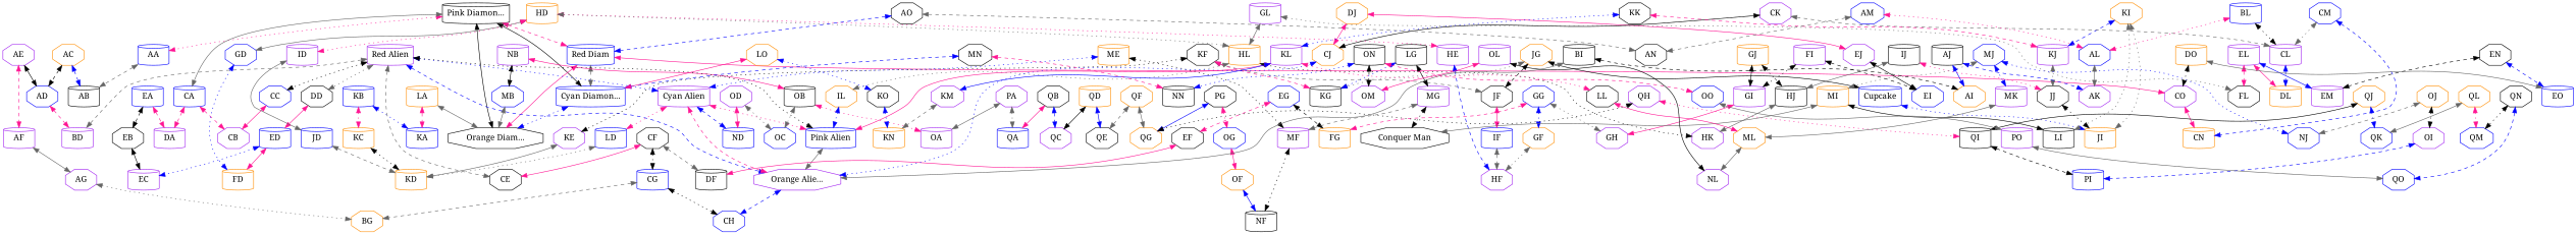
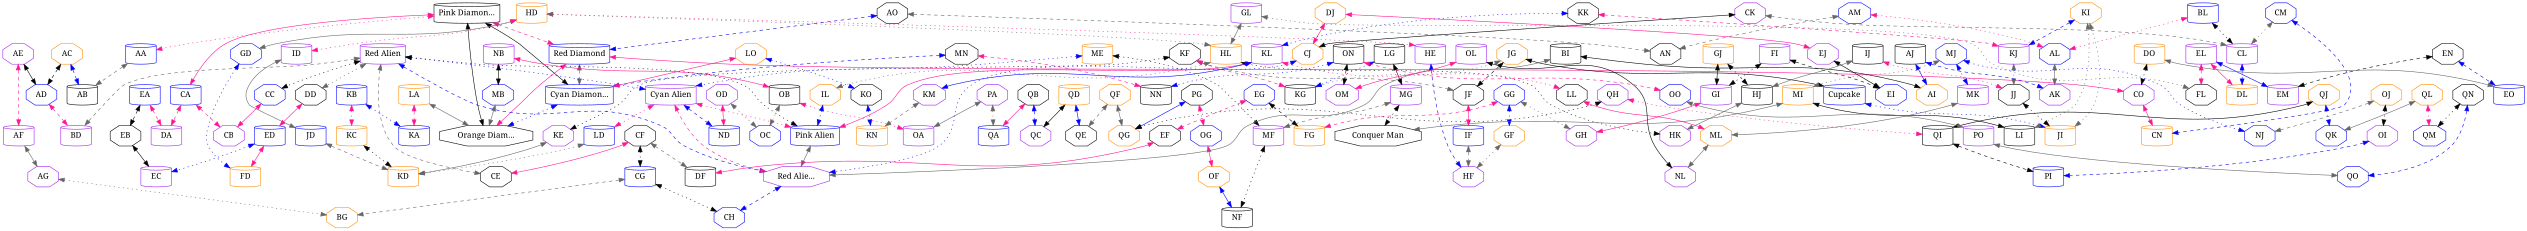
  graph {
    fontname="Noto Serif"
    node [color=purple fontname="Noto Serif" shape=octagon]
    edge [color=gray40 dir=both fontname="Noto Serif" style=dotted]
    n1 [color=blue label=AA shape=cylinder]
    n2 [color=black label=AB shape=cylinder]
    n3 [color=black label="Pink Diamon..." shape=cylinder]
    n4 [color=blue label=CA shape=cylinder]
    n5 [color=black label="Orange Diam..."]
-   n6 [color=blue label="Red Diam" shape=cylinder]
+   n6 [color=blue label="Red Diamond" shape=cylinder]
    n7 [color=blue label="Cyan Diamon..." shape=cylinder]
    n8 [label=DA shape=cylinder]
    n9 [label=CB]
    n10 [label=CO]
    n11 [color=blue label=EA shape=cylinder]
    n12 [color=black label=EB]
    n13 [label=EC shape=cylinder]
    n14 [color=blue label=KA shape=cylinder]
    n15 [color=darkorange label=LA shape=cylinder]
    n16 [label=OA shape=cylinder]
    n17 [label=PA]
    n18 [color=blue label=QA shape=cylinder]
    n19 [color=blue label=KB shape=cylinder]
    n20 [color=darkorange label=KC shape=cylinder]
    n21 [color=darkorange label=KD shape=cylinder]
    n22 [color=blue label=MB]
    n23 [label=NB shape=cylinder]
    n24 [color=black label=OB shape=cylinder]
    n25 [color=blue label=OC]
    n26 [color=black label=QB]
    n27 [label=QC]
    n28 [color=darkorange label=AC]
    n29 [color=blue label=AD]
    n30 [label=BD shape=cylinder]
    n31 [color=blue label=CC]
    n32 [label="Red Alien" shape=cylinder]
    n33 [color=black label=DD]
    n34 [label="Cyan Alien" shape=cylinder]
    n35 [color=black label=CE]
-   n36 [label="Orange Alie..."]
+   n36 [label="Red Alie..."]
    n37 [color=blue label="Pink Alien" shape=cylinder]
    n38 [color=blue label=ED shape=cylinder]
    n39 [color=blue label=LD shape=cylinder]
    n40 [color=blue label=ND shape=cylinder]
    n41 [color=blue label=CH]
    n42 [color=darkorange label=FD shape=cylinder]
    n43 [color=blue label=GD]
    n44 [color=darkorange label=HD shape=cylinder]
    n45 [label=ID shape=cylinder]
    n46 [label=HE shape=cylinder]
    n47 [color=darkorange label=HL shape=cylinder]
    n48 [color=blue label=JD shape=cylinder]
    n49 [label=HF]
    n50 [label=HK]
    n51 [color=darkorange label=IL]
    n52 [label=OD]
    n53 [color=darkorange label=QD shape=cylinder]
    n54 [color=black label=QE]
    n55 [label=AE]
    n56 [label=AF shape=cylinder]
    n57 [label=AG]
    n58 [label=KE]
    n59 [color=darkorange label=ME shape=cylinder]
    n60 [label=MF shape=cylinder]
    n61 [color=black label=NF shape=cylinder]
    n62 [color=darkorange label=BG]
    n63 [color=black label=CF]
    n64 [color=black label=DF shape=cylinder]
    n65 [color=blue label=CG shape=cylinder]
    n66 [color=black label=EF]
    n67 [color=darkorange label=GF]
    n68 [color=blue label=IF shape=cylinder]
    n69 [color=black label=JF]
    n70 [color=black label=KF]
    n71 [color=black label=KG shape=cylinder]
    n72 [color=darkorange label=OF]
    n73 [color=darkorange label=QF]
    n74 [color=darkorange label=QG]
    n75 [color=blue label=EG]
    n76 [color=darkorange label=FG shape=cylinder]
    n77 [color=blue label=GG]
    n78 [label=GH]
    n79 [color=darkorange label=JG]
    n80 [color=blue label=Cupcake shape=cylinder]
    n81 [color=darkorange label=JI shape=cylinder]
    n82 [color=black label=LG shape=cylinder]
    n83 [label=MG shape=cylinder]
    n84 [color=black label="Conquer Man"]
    n85 [color=blue label=OG]
    n86 [color=black label=PG]
    n87 [label=QH]
    n88 [color=black label=QI shape=cylinder]
    n89 [color=blue label=PI shape=cylinder]
    n90 [color=darkorange label=AI]
    n91 [color=black label=BI shape=cylinder]
    n92 [color=blue label=EI]
    n93 [label=FI shape=cylinder]
    n94 [label=GI shape=cylinder]
    n95 [color=darkorange label=KI]
    n96 [color=black label=LI shape=cylinder]
    n97 [label=KJ shape=cylinder]
    n98 [color=black label=JJ]
    n99 [color=darkorange label=MI shape=cylinder]
    n100 [label=OI]
    n101 [color=black label=AJ shape=cylinder]
    n102 [label=AK]
    n103 [color=darkorange label=CJ]
    n104 [color=darkorange label=DJ]
    n105 [label=EJ]
    n106 [color=darkorange label=GJ shape=cylinder]
    n107 [color=black label=HJ shape=cylinder]
    n108 [color=black label=IJ shape=cylinder]
    n109 [color=blue label=MJ]
    n110 [color=blue label=NJ]
    n111 [label=MK shape=cylinder]
    n112 [color=darkorange label=ML]
    n113 [color=darkorange label=OJ]
    n114 [color=darkorange label=QJ]
    n115 [color=blue label=QK]
    n116 [label=CK]
    n117 [label=CL shape=cylinder]
    n118 [color=darkorange label=DL shape=cylinder]
    n119 [color=black label=KK]
    n120 [label=KL shape=cylinder]
    n121 [color=black label=LL]
    n122 [label=KM]
    n123 [label=NL]
    n124 [color=blue label=AL]
    n125 [color=blue label=BL shape=cylinder]
    n126 [label=EL shape=cylinder]
    n127 [color=black label=FL]
    n128 [label=EM shape=cylinder]
    n129 [label=GL shape=cylinder]
    n130 [color=darkorange label=KN shape=cylinder]
    n131 [label=OL shape=cylinder]
    n132 [label=OM]
    n133 [color=darkorange label=QL]
    n134 [color=blue label=QM]
    n135 [color=blue label=AM]
    n136 [color=black label=AN]
    n137 [color=blue label=CM]
    n138 [color=darkorange label=CN shape=cylinder]
    n139 [color=black label=EN]
    n140 [color=blue label=EO shape=cylinder]
    n141 [color=black label=MN]
    n142 [color=black label=NN shape=cylinder]
    n143 [color=black label=ON shape=cylinder]
    n144 [color=blue label=OO]
    n145 [label=PO shape=cylinder]
    n146 [color=black label=QN]
    n147 [color=blue label=QO]
    n148 [color=black label=AO]
    n149 [color=darkorange label=DO shape=cylinder]
    n150 [color=black label=KO]
    n151 [color=darkorange label=LO]
    n1 -- n2 [style=dashed]
    n3 -- n1 [color=deeppink]
-   n3 -- n4 [style=solid]
+   n3 -- n4 [color=deeppink style=solid]
    n3 -- n5 [color=black style=solid]
    n3 -- n6 [color=deeppink style=dashed]
    n3 -- n7 [color=black style=solid]
    n4 -- n8 [color=deeppink style=dashed]
    n4 -- n9 [color=deeppink style=dashed]
    n6 -- n5 [color=deeppink style=solid]
    n6 -- n7 [style=dashed]
    n6 -- n10 [color=deeppink style=solid]
    n7 -- n5 [color=blue]
    n10 -- n138 [color=deeppink style=solid]
    n11 -- n8 [color=deeppink style=dashed]
    n11 -- n12 [color=black style=dashed]
    n12 -- n13 [color=black style=solid]
    n15 -- n5 [style=solid]
    n15 -- n14 [color=deeppink style=dashed]
    n17 -- n16 [style=solid]
    n17 -- n18
    n19 -- n14 [color=blue]
    n19 -- n20 [color=deeppink]
    n20 -- n21 [color=black]
    n22 -- n5 [style=solid]
    n23 -- n22 [color=black style=solid]
    n23 -- n24 [color=deeppink style=solid]
    n24 -- n16 [color=deeppink]
    n24 -- n25
    n26 -- n18 [color=deeppink style=solid]
    n26 -- n27 [color=blue style=dashed]
    n28 -- n2 [color=blue style=dashed]
    n28 -- n29 [color=black style=dashed]
    n29 -- n30 [color=deeppink style=dashed]
    n31 -- n9 [color=deeppink style=solid]
    n32 -- n30 [style=dashed]
    n32 -- n31 [color=black]
    n32 -- n33
    n32 -- n34 [color=blue]
    n32 -- n35 [style=dashed]
    n32 -- n36 [color=blue style=dashed]
    n32 -- n37 [color=black]
    n33 -- n38 [color=deeppink style=solid]
    n34 -- n36 [color=deeppink style=dashed]
    n34 -- n37 [color=deeppink]
    n34 -- n39 [color=deeppink]
    n34 -- n40 [color=blue style=dashed]
    n36 -- n41 [color=blue style=dashed]
    n37 -- n36 [style=solid]
    n38 -- n13 [color=blue]
    n38 -- n42 [color=deeppink style=solid]
    n39 -- n21
    n43 -- n42 [color=blue]
    n44 -- n43 [style=solid]
    n44 -- n45 [color=deeppink]
    n44 -- n46 [color=deeppink]
    n44 -- n47
    n45 -- n48 [style=solid]
    n46 -- n49 [color=blue style=dashed]
    n47 -- n50 [color=black]
    n47 -- n51
    n48 -- n21 [style=dashed]
    n51 -- n37 [color=blue]
    n52 -- n25
    n52 -- n40 [color=deeppink style=solid]
    n53 -- n27 [color=black style=solid]
    n53 -- n54 [color=blue style=solid]
    n55 -- n29 [color=black style=solid]
    n55 -- n56 [color=deeppink style=dashed]
    n56 -- n57 [style=solid]
    n57 -- n62
    n58 -- n21 [style=solid]
    n59 -- n34 [color=blue]
    n59 -- n60 [color=black]
    n60 -- n61 [color=black]
    n63 -- n35 [color=deeppink style=solid]
    n63 -- n64 [style=dashed]
    n63 -- n65 [color=black]
    n65 -- n41 [color=black]
    n65 -- n62 [style=dashed]
    n66 -- n64 [color=deeppink style=solid]
    n67 -- n49
    n68 -- n49 [style=dashed]
    n69 -- n68 [color=deeppink style=solid]
    n70 -- n58 [color=black]
    n70 -- n69 [style=dashed]
    n70 -- n71 [color=deeppink style=dashed]
    n72 -- n61 [color=blue style=solid]
    n73 -- n54 [style=dashed]
    n73 -- n74 [style=solid]
    n75 -- n66 [color=deeppink style=dashed]
    n75 -- n76 [color=black style=dashed]
    n77 -- n67 [color=blue]
    n77 -- n76 [color=deeppink style=dashed]
    n77 -- n78
    n79 -- n69 [color=black style=dashed]
    n79 -- n71
    n79 -- n80 [color=black style=solid]
    n80 -- n81 [color=blue]
    n82 -- n71 [color=blue]
    n82 -- n83 [color=black style=solid]
    n83 -- n60 [style=dashed]
    n83 -- n84 [color=black]
    n85 -- n72 [color=deeppink style=solid]
    n86 -- n74 [color=blue style=solid]
    n86 -- n85 [color=deeppink]
    n87 -- n74 [color=black]
    n87 -- n88 [color=deeppink]
    n88 -- n89 [color=black style=dashed]
    n91 -- n36 [style=solid]
-   n91 -- n90 [color=black style=dashed]
+   n91 -- n90 [color=black style=solid]
    n93 -- n92 [color=black style=dashed]
    n93 -- n94 [color=black]
    n94 -- n78 [color=deeppink style=solid]
    n95 -- n81
    n95 -- n96
    n95 -- n97 [color=blue style=dashed]
    n97 -- n98
    n98 -- n81 [color=black]
    n99 -- n84 [style=solid]
    n99 -- n96 [color=black style=solid]
    n100 -- n89 [color=blue style=dashed]
    n101 -- n90 [color=blue style=solid]
    n101 -- n102 [color=blue style=dashed]
    n103 -- n36 [color=blue]
    n104 -- n103 [color=deeppink style=solid]
    n104 -- n105 [color=deeppink style=solid]
    n105 -- n92 [color=black style=solid]
    n106 -- n94 [color=black style=solid]
    n106 -- n107 [color=black]
    n107 -- n50 [style=solid]
    n108 -- n98 [color=deeppink]
    n108 -- n107 [style=solid]
    n109 -- n99
    n109 -- n110 [color=blue]
    n109 -- n111 [color=blue]
    n111 -- n112 [style=solid]
    n112 -- n123 [style=solid]
    n113 -- n100 [color=black]
    n113 -- n110 [style=dashed]
    n114 -- n88 [color=black style=solid]
    n114 -- n115 [color=blue]
    n116 -- n103 [color=black style=solid]
    n116 -- n117 [style=dashed]
    n117 -- n118 [color=blue style=dashed]
    n119 -- n97 [color=deeppink style=dashed]
    n119 -- n120 [color=blue]
    n120 -- n37 [color=deeppink style=solid]
    n120 -- n121 [color=deeppink]
    n120 -- n122 [color=blue style=solid]
    n121 -- n112 [color=deeppink style=solid]
    n122 -- n130 [style=dashed]
    n124 -- n102 [style=solid]
    n125 -- n117 [color=black]
    n125 -- n124 [color=deeppink]
    n126 -- n118 [color=deeppink style=solid]
    n126 -- n127 [color=deeppink style=dashed]
    n126 -- n128 [color=blue style=solid]
    n129 -- n47 [style=solid]
    n129 -- n127
    n131 -- n123 [color=black style=solid]
    n131 -- n132 [color=deeppink style=solid]
    n133 -- n115 [style=solid]
    n133 -- n134 [color=deeppink]
    n135 -- n124 [color=deeppink]
    n135 -- n136 [style=dashed]
    n137 -- n117
    n137 -- n138 [color=blue style=dashed]
    n139 -- n128 [color=black style=dashed]
    n139 -- n140 [color=blue style=dashed]
    n141 -- n7 [color=blue style=dashed]
    n141 -- n142 [color=deeppink style=dashed]
    n143 -- n132 [color=black style=dashed]
    n143 -- n142 [color=blue]
    n143 -- n144 [color=deeppink style=dashed]
    n144 -- n145 [style=solid]
    n145 -- n147 [style=solid]
    n146 -- n134 [color=black]
    n146 -- n147 [color=blue style=dashed]
    n148 -- n6 [color=blue style=dashed]
    n148 -- n136 [style=dashed]
    n149 -- n10 [color=black]
    n149 -- n140 [style=solid]
    n150 -- n130 [color=blue]
    n151 -- n7 [color=deeppink style=solid]
    n151 -- n150 [color=blue]
  }
